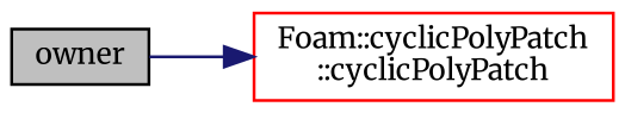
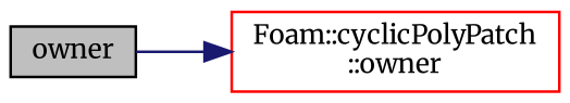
  digraph {
    rankdir=LR
    fontname=Merriweather
    node [fontname=Merriweather fontsize=10 shape=record]
    n1 [color=black fillcolor=grey75 fontcolor=black height=0.2 label=owner style=filled width=0.4]
-   n2 [color=red height=0.2 label="Foam::cyclicPolyPatch\l::cyclicPolyPatch" width=0.4]
+   n2 [color=red height=0.2 label="Foam::cyclicPolyPatch\l::owner" width=0.4]
    n1 -> n2 [color=midnightblue fontname=Merriweather fontsize=10 labelfontname=FreeSans labelfontsize=10 style=solid]
  }
